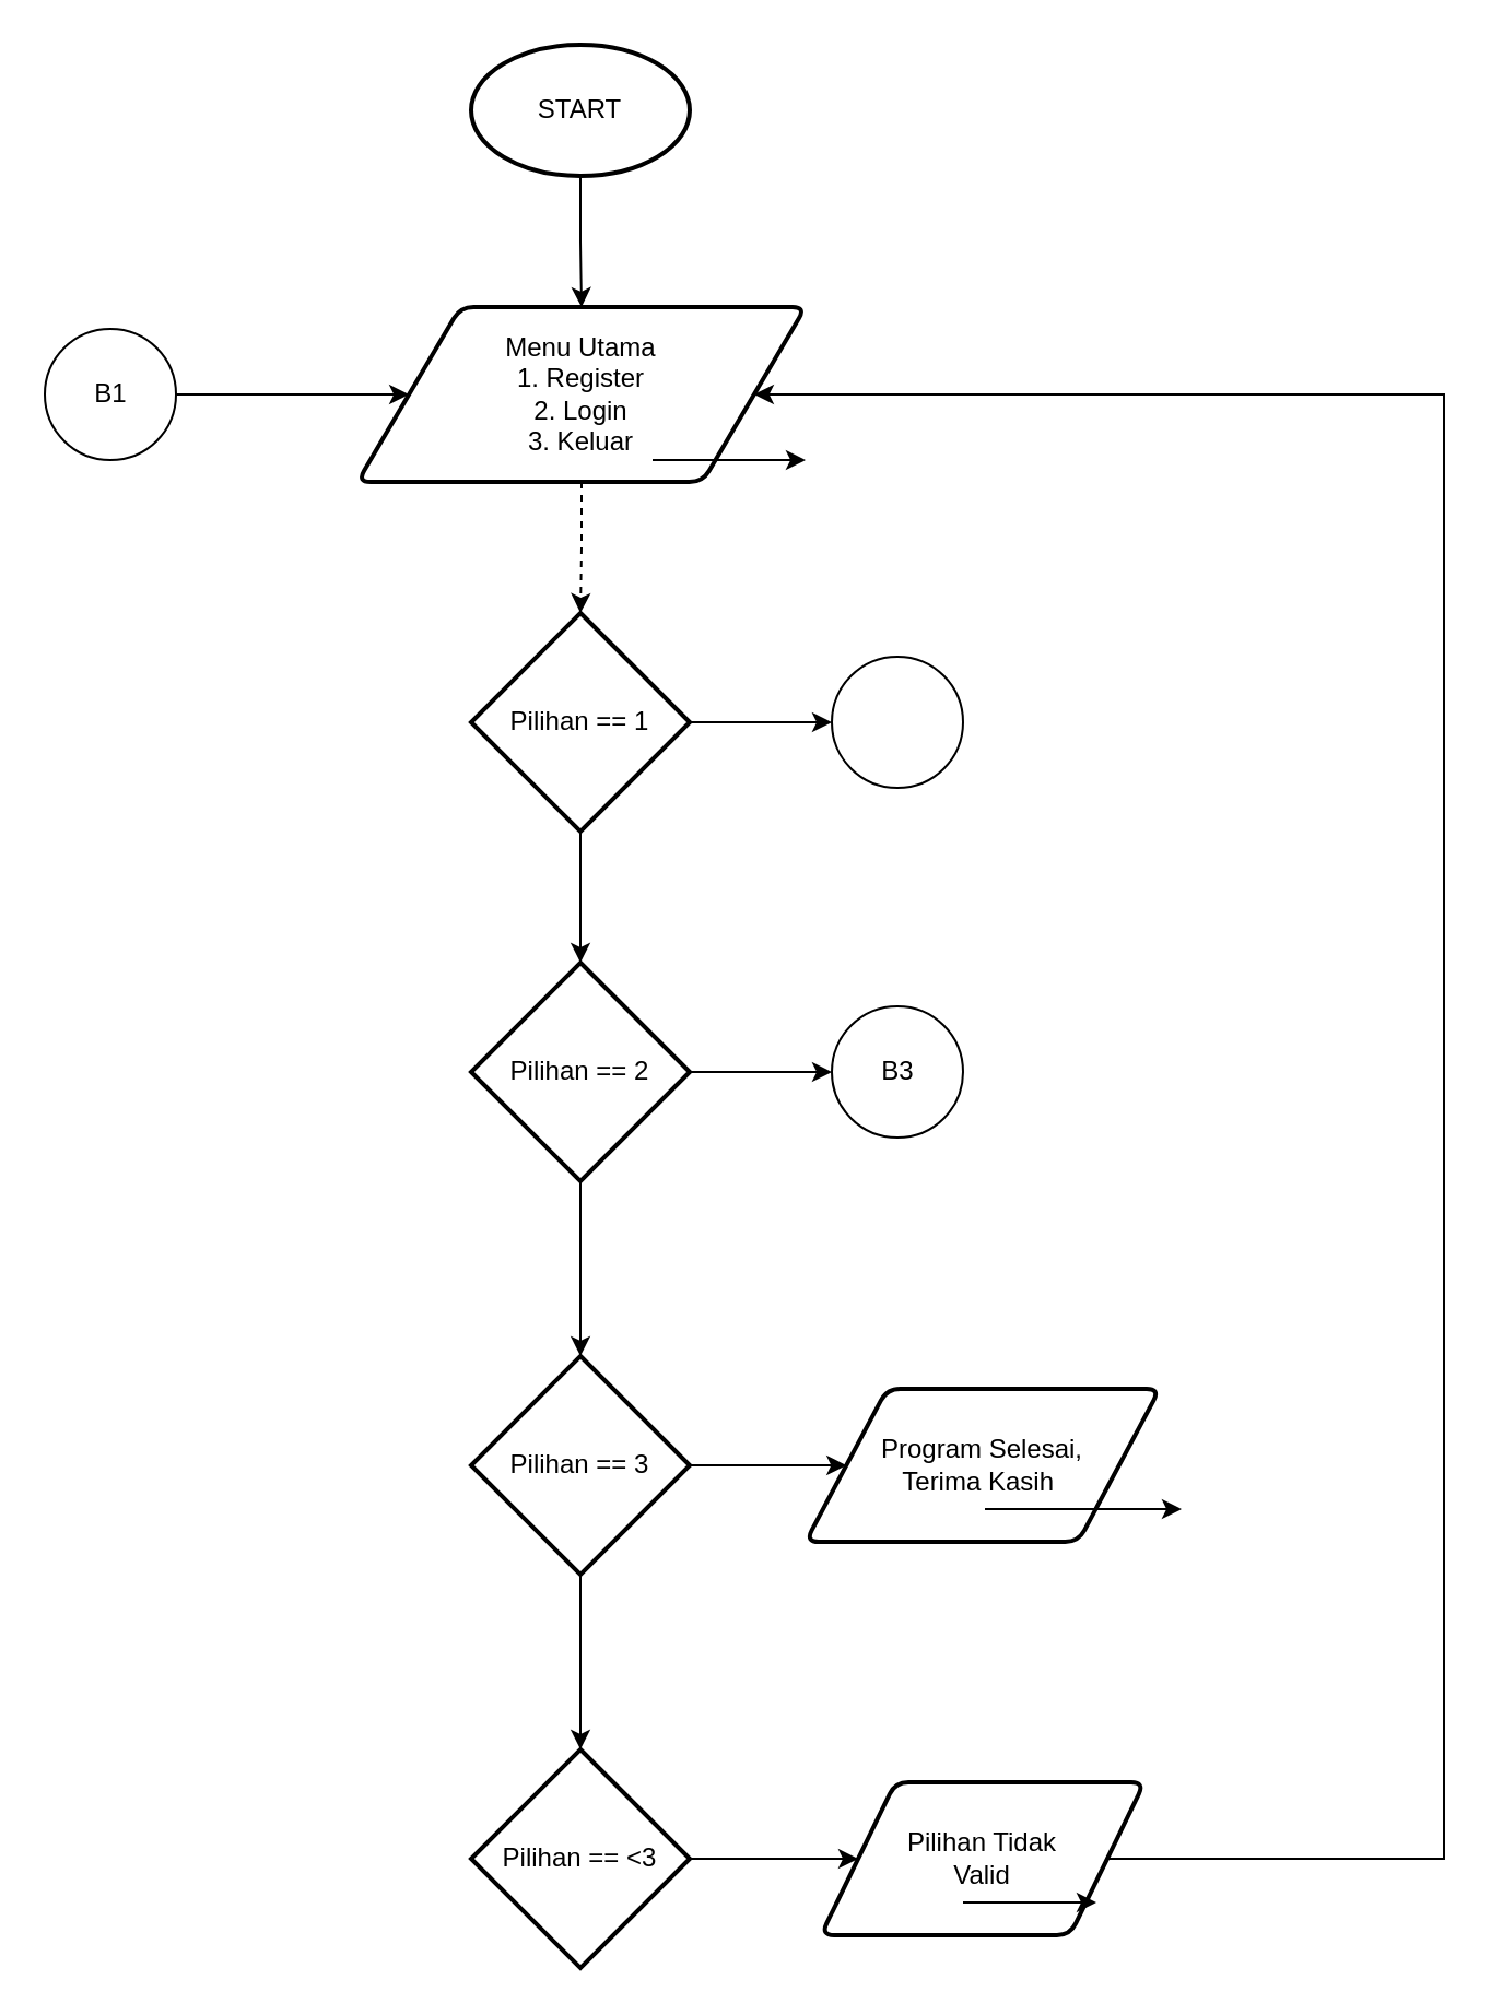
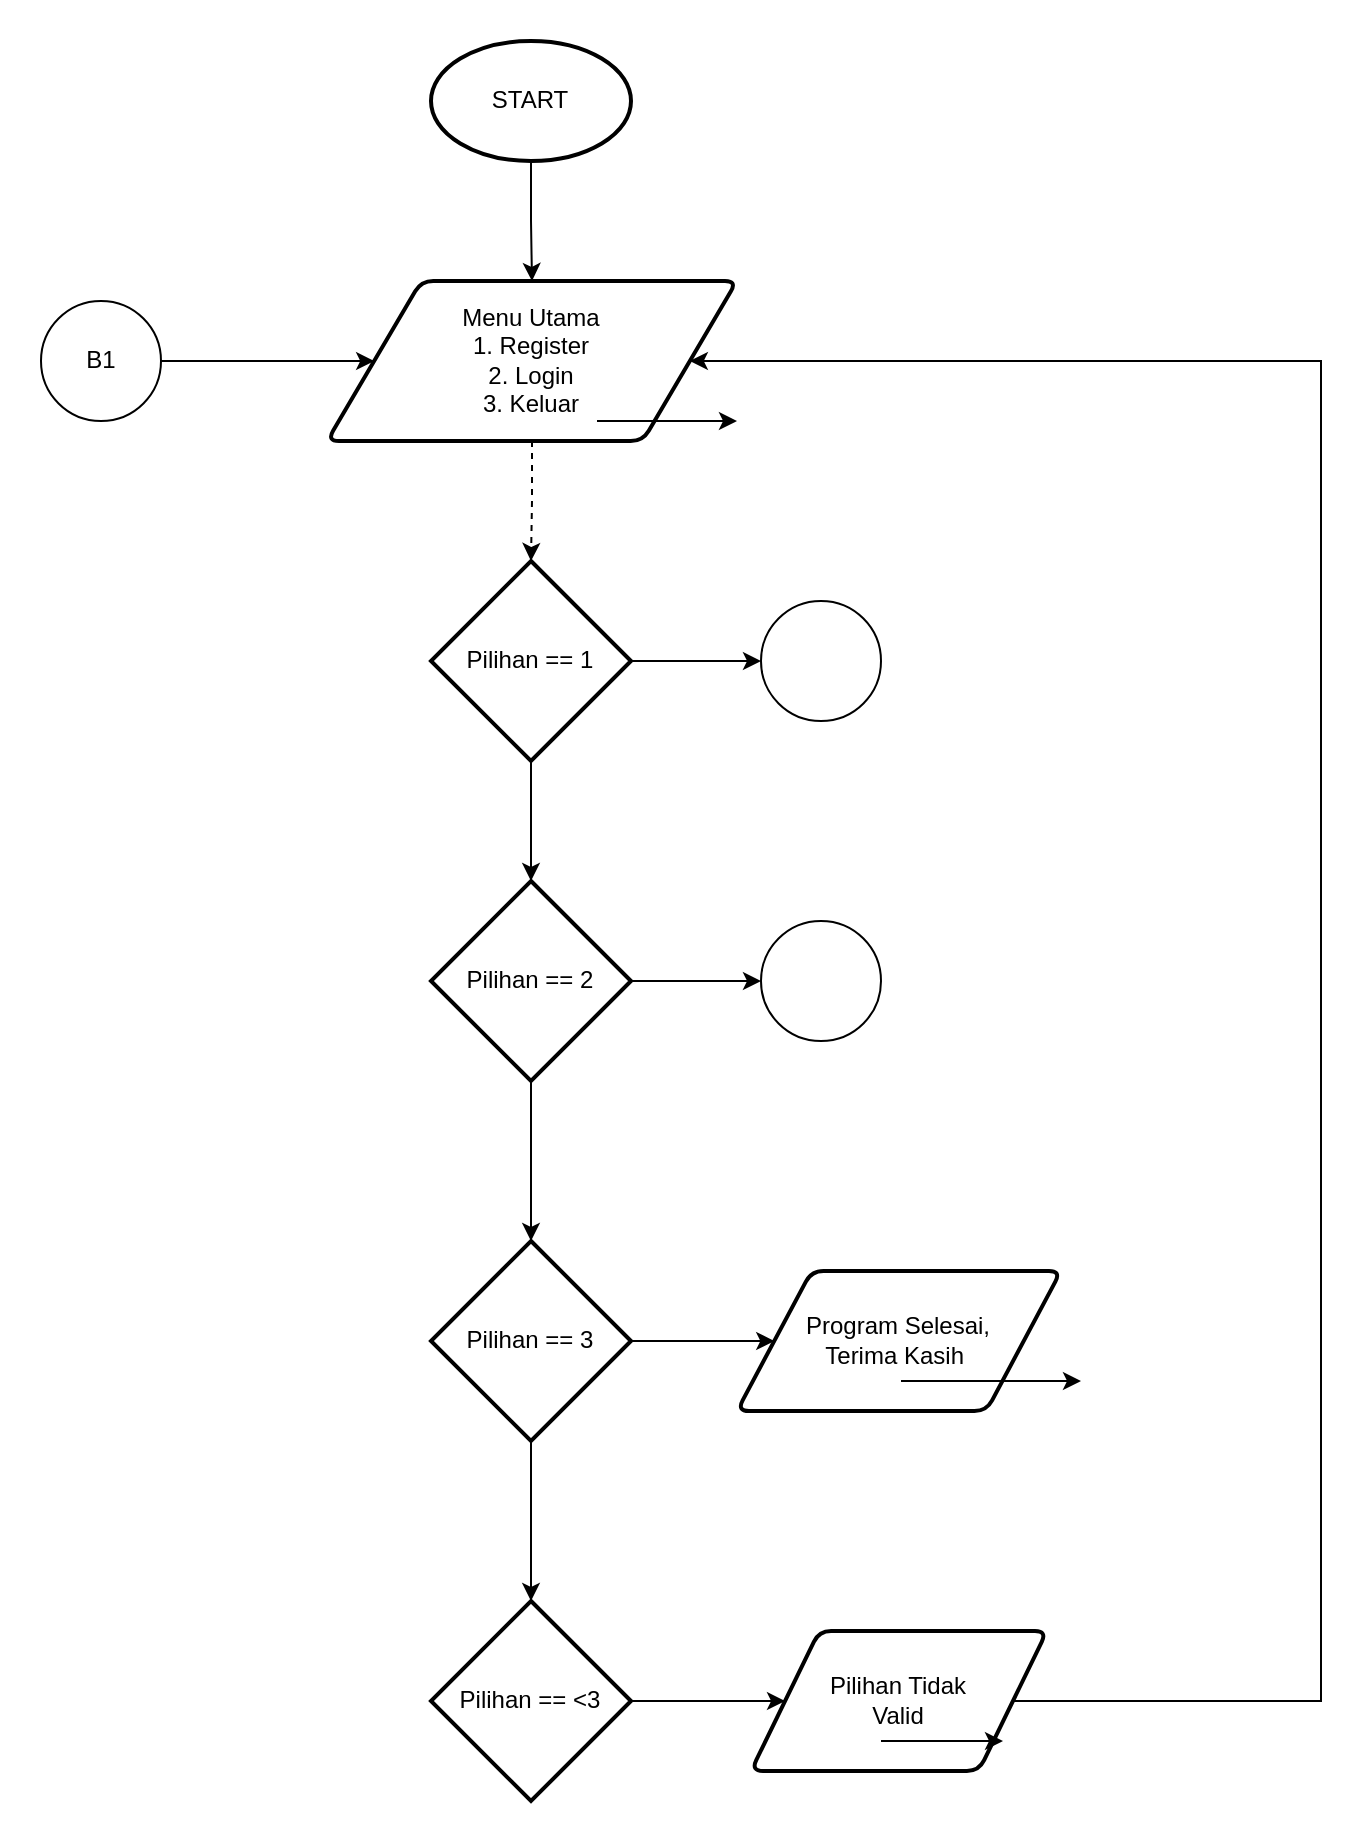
  <mxCell id="0" />
  <mxCell id="1" parent="0" />
  <mxCell id="2" value="" style="edgeStyle=orthogonalEdgeStyle;rounded=0;orthogonalLoop=1;jettySize=auto;html=1;" parent="1" source="3" target="5" edge="1"><mxGeometry relative="1" as="geometry" /></mxCell>
  <mxCell id="3" value="START" style="strokeWidth=2;html=1;shape=mxgraph.flowchart.start_1;whiteSpace=wrap;" parent="1" vertex="1"><mxGeometry x="215" y="20" width="100" height="60" as="geometry" /></mxCell>
  <mxCell id="4" value="" style="edgeStyle=orthogonalEdgeStyle;rounded=0;orthogonalLoop=1;jettySize=auto;html=1;dashed=1;" parent="1" source="5" target="9" edge="1"><mxGeometry relative="1" as="geometry" /></mxCell>
  <mxCell id="5" value="Menu Utama&lt;div&gt;1. Register&lt;/div&gt;&lt;div&gt;2. Login&lt;/div&gt;&lt;div&gt;3. Keluar&lt;/div&gt;" style="shape=parallelogram;html=1;strokeWidth=2;perimeter=parallelogramPerimeter;whiteSpace=wrap;rounded=1;arcSize=12;size=0.23;" parent="1" vertex="1"><mxGeometry x="163" y="140" width="205" height="80" as="geometry" /></mxCell>
  <mxCell id="6" value="" style="endArrow=classic;html=1;rounded=0;" parent="1" edge="1"><mxGeometry width="50" height="50" relative="1" as="geometry"><mxPoint x="298" y="210" as="sourcePoint" /><mxPoint x="368" y="210" as="targetPoint" /></mxGeometry></mxCell>
  <mxCell id="7" value="" style="edgeStyle=orthogonalEdgeStyle;rounded=0;orthogonalLoop=1;jettySize=auto;html=1;" parent="1" source="9" target="10" edge="1"><mxGeometry relative="1" as="geometry" /></mxCell>
  <mxCell id="8" value="" style="edgeStyle=orthogonalEdgeStyle;rounded=0;orthogonalLoop=1;jettySize=auto;html=1;" parent="1" source="9" target="13" edge="1"><mxGeometry relative="1" as="geometry" /></mxCell>
  <mxCell id="9" value="Pilihan == 1" style="strokeWidth=2;html=1;shape=mxgraph.flowchart.decision;whiteSpace=wrap;" parent="1" vertex="1"><mxGeometry x="215" y="280" width="100" height="100" as="geometry" /></mxCell>
  <mxCell id="10" value="" style="verticalLabelPosition=bottom;verticalAlign=top;html=1;shape=mxgraph.flowchart.on-page_reference;" parent="1" vertex="1"><mxGeometry x="380" y="300" width="60" height="60" as="geometry" /></mxCell>
  <mxCell id="11" value="" style="edgeStyle=orthogonalEdgeStyle;rounded=0;orthogonalLoop=1;jettySize=auto;html=1;" parent="1" source="13" target="16" edge="1"><mxGeometry relative="1" as="geometry" /></mxCell>
  <mxCell id="12" value="" style="edgeStyle=orthogonalEdgeStyle;rounded=0;orthogonalLoop=1;jettySize=auto;html=1;" parent="1" source="13" target="17" edge="1"><mxGeometry relative="1" as="geometry" /></mxCell>
  <mxCell id="13" value="Pilihan == 2" style="strokeWidth=2;html=1;shape=mxgraph.flowchart.decision;whiteSpace=wrap;" parent="1" vertex="1"><mxGeometry x="215" y="440" width="100" height="100" as="geometry" /></mxCell>
  <mxCell id="14" value="" style="edgeStyle=orthogonalEdgeStyle;rounded=0;orthogonalLoop=1;jettySize=auto;html=1;" parent="1" source="16" target="20" edge="1"><mxGeometry relative="1" as="geometry" /></mxCell>
  <mxCell id="15" value="" style="edgeStyle=orthogonalEdgeStyle;rounded=0;orthogonalLoop=1;jettySize=auto;html=1;" parent="1" source="16" target="24" edge="1"><mxGeometry relative="1" as="geometry" /></mxCell>
  <mxCell id="16" value="Pilihan == 3" style="strokeWidth=2;html=1;shape=mxgraph.flowchart.decision;whiteSpace=wrap;" parent="1" vertex="1"><mxGeometry x="215" y="620" width="100" height="100" as="geometry" /></mxCell>
  <mxCell id="17" value="" style="verticalLabelPosition=bottom;verticalAlign=top;html=1;shape=mxgraph.flowchart.on-page_reference;" parent="1" vertex="1"><mxGeometry x="380" y="460" width="60" height="60" as="geometry" /></mxCell>
- <mxCell id="18" value="B3" style="text;html=1;align=center;verticalAlign=middle;resizable=0;points=[];autosize=1;strokeColor=none;fillColor=none;" parent="1" vertex="1"><mxGeometry x="390" y="475" width="40" height="30" as="geometry" /></mxCell>
  <mxCell id="19" value="" style="edgeStyle=orthogonalEdgeStyle;rounded=0;orthogonalLoop=1;jettySize=auto;html=1;" parent="1" source="20" target="26" edge="1"><mxGeometry relative="1" as="geometry" /></mxCell>
  <mxCell id="20" value="Pilihan == &amp;lt;3" style="strokeWidth=2;html=1;shape=mxgraph.flowchart.decision;whiteSpace=wrap;" parent="1" vertex="1"><mxGeometry x="215" y="800" width="100" height="100" as="geometry" /></mxCell>
  <mxCell id="21" value="" style="edgeStyle=orthogonalEdgeStyle;rounded=0;orthogonalLoop=1;jettySize=auto;html=1;" parent="1" source="22" target="5" edge="1"><mxGeometry relative="1" as="geometry" /></mxCell>
  <mxCell id="22" value="" style="verticalLabelPosition=bottom;verticalAlign=top;html=1;shape=mxgraph.flowchart.on-page_reference;" parent="1" vertex="1"><mxGeometry x="20" y="150" width="60" height="60" as="geometry" /></mxCell>
  <mxCell id="23" value="B1" style="text;html=1;align=center;verticalAlign=middle;resizable=0;points=[];autosize=1;strokeColor=none;fillColor=none;" parent="1" vertex="1"><mxGeometry x="30" y="165" width="40" height="30" as="geometry" /></mxCell>
  <mxCell id="24" value="Program Selesai,&lt;div&gt;Terima Kasih&amp;nbsp;&lt;/div&gt;" style="shape=parallelogram;html=1;strokeWidth=2;perimeter=parallelogramPerimeter;whiteSpace=wrap;rounded=1;arcSize=12;size=0.23;" parent="1" vertex="1"><mxGeometry x="368" y="635" width="162" height="70" as="geometry" /></mxCell>
  <mxCell id="25" value="" style="endArrow=classic;html=1;rounded=0;" parent="1" edge="1"><mxGeometry width="50" height="50" relative="1" as="geometry"><mxPoint x="450" y="690" as="sourcePoint" /><mxPoint x="540" y="690" as="targetPoint" /></mxGeometry></mxCell>
  <mxCell id="26" value="Pilihan Tidak&lt;div&gt;Valid&lt;/div&gt;" style="shape=parallelogram;html=1;strokeWidth=2;perimeter=parallelogramPerimeter;whiteSpace=wrap;rounded=1;arcSize=12;size=0.23;" parent="1" vertex="1"><mxGeometry x="375" y="815" width="148" height="70" as="geometry" /></mxCell>
  <mxCell id="27" value="" style="endArrow=classic;html=1;rounded=0;" parent="1" edge="1"><mxGeometry width="50" height="50" relative="1" as="geometry"><mxPoint x="440" y="870" as="sourcePoint" /><mxPoint x="501" y="870" as="targetPoint" /></mxGeometry></mxCell>
  <mxCell id="28" value="" style="endArrow=classic;html=1;rounded=0;exitX=1;exitY=0.5;exitDx=0;exitDy=0;entryX=1;entryY=0.5;entryDx=0;entryDy=0;" parent="1" source="26" target="5" edge="1"><mxGeometry width="50" height="50" relative="1" as="geometry"><mxPoint x="320" y="770" as="sourcePoint" /><mxPoint x="370" y="720" as="targetPoint" /><Array as="points"><mxPoint x="660" y="850" /><mxPoint x="660" y="180" /></Array></mxGeometry></mxCell>
